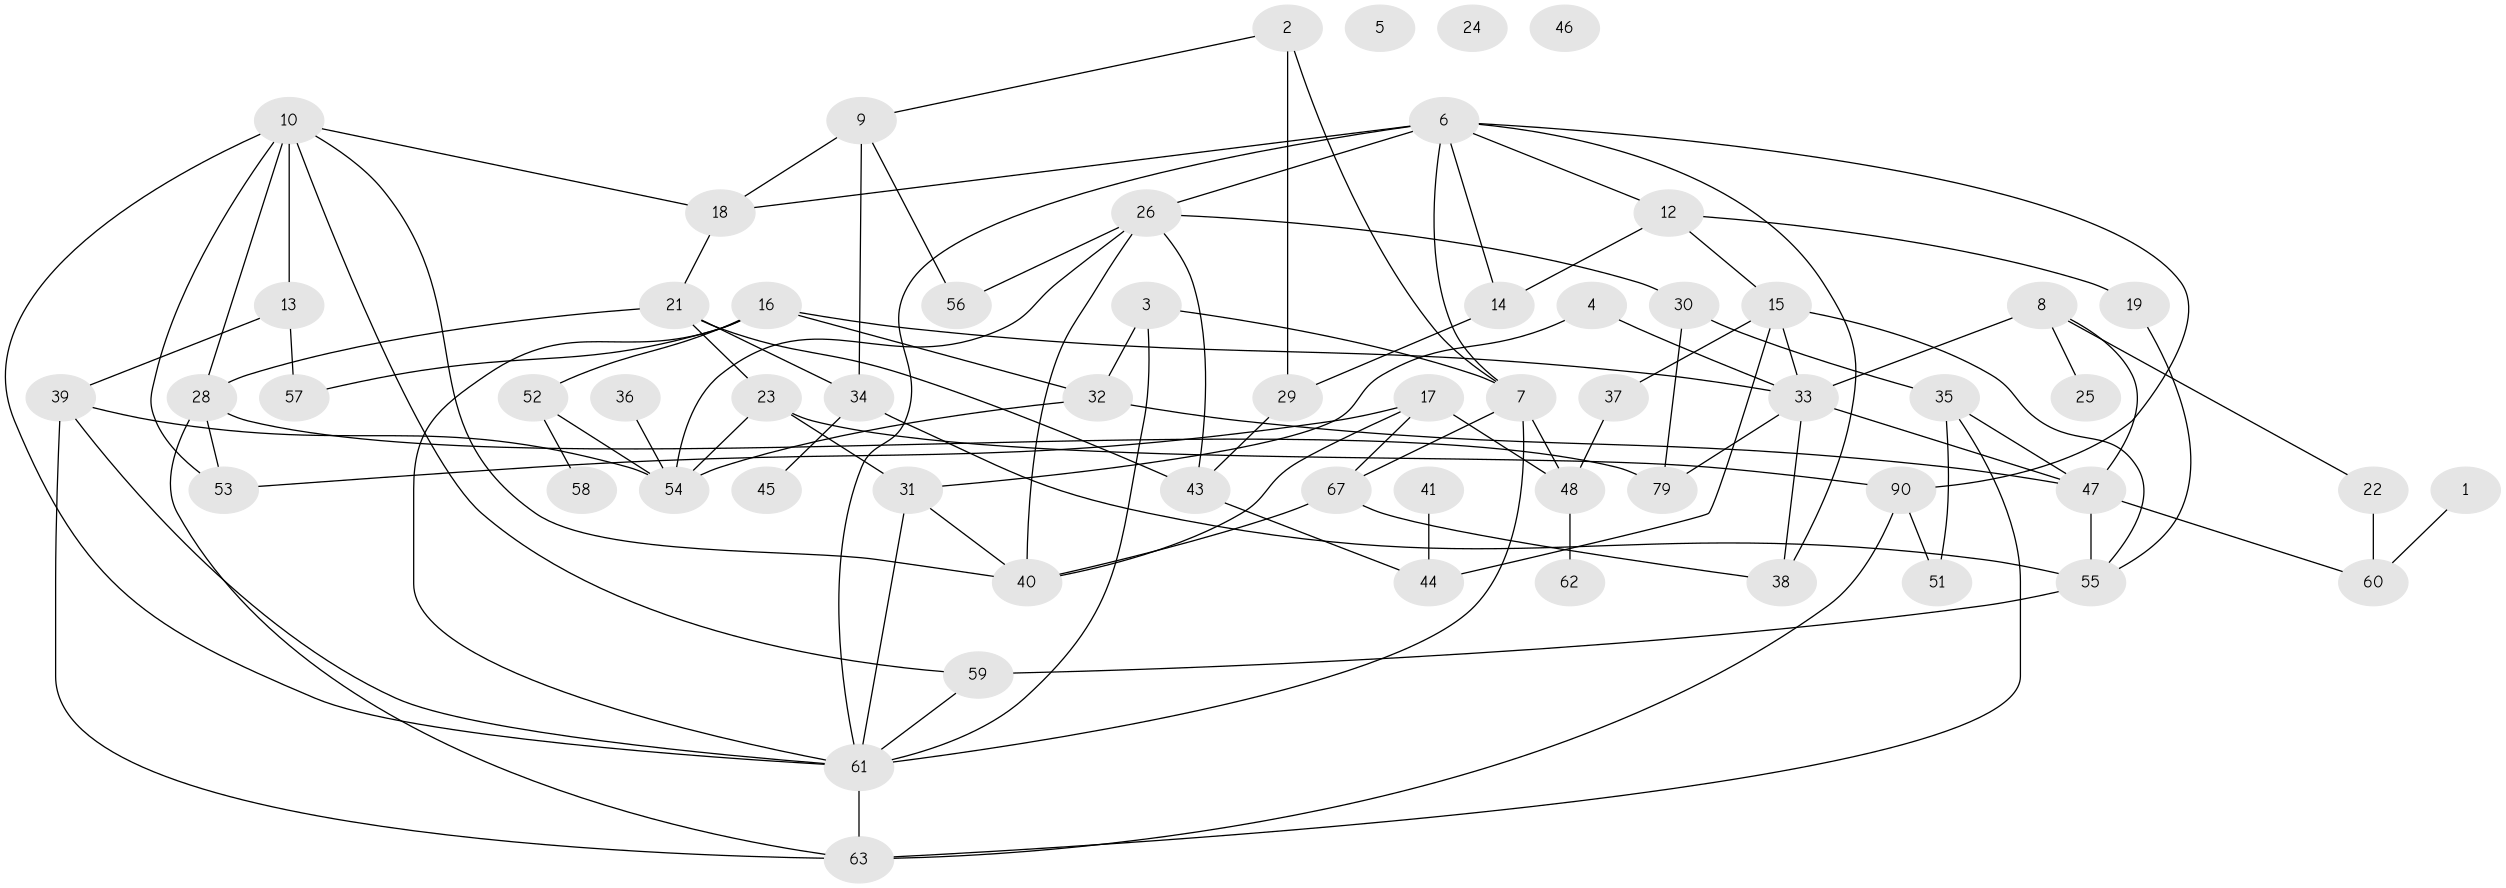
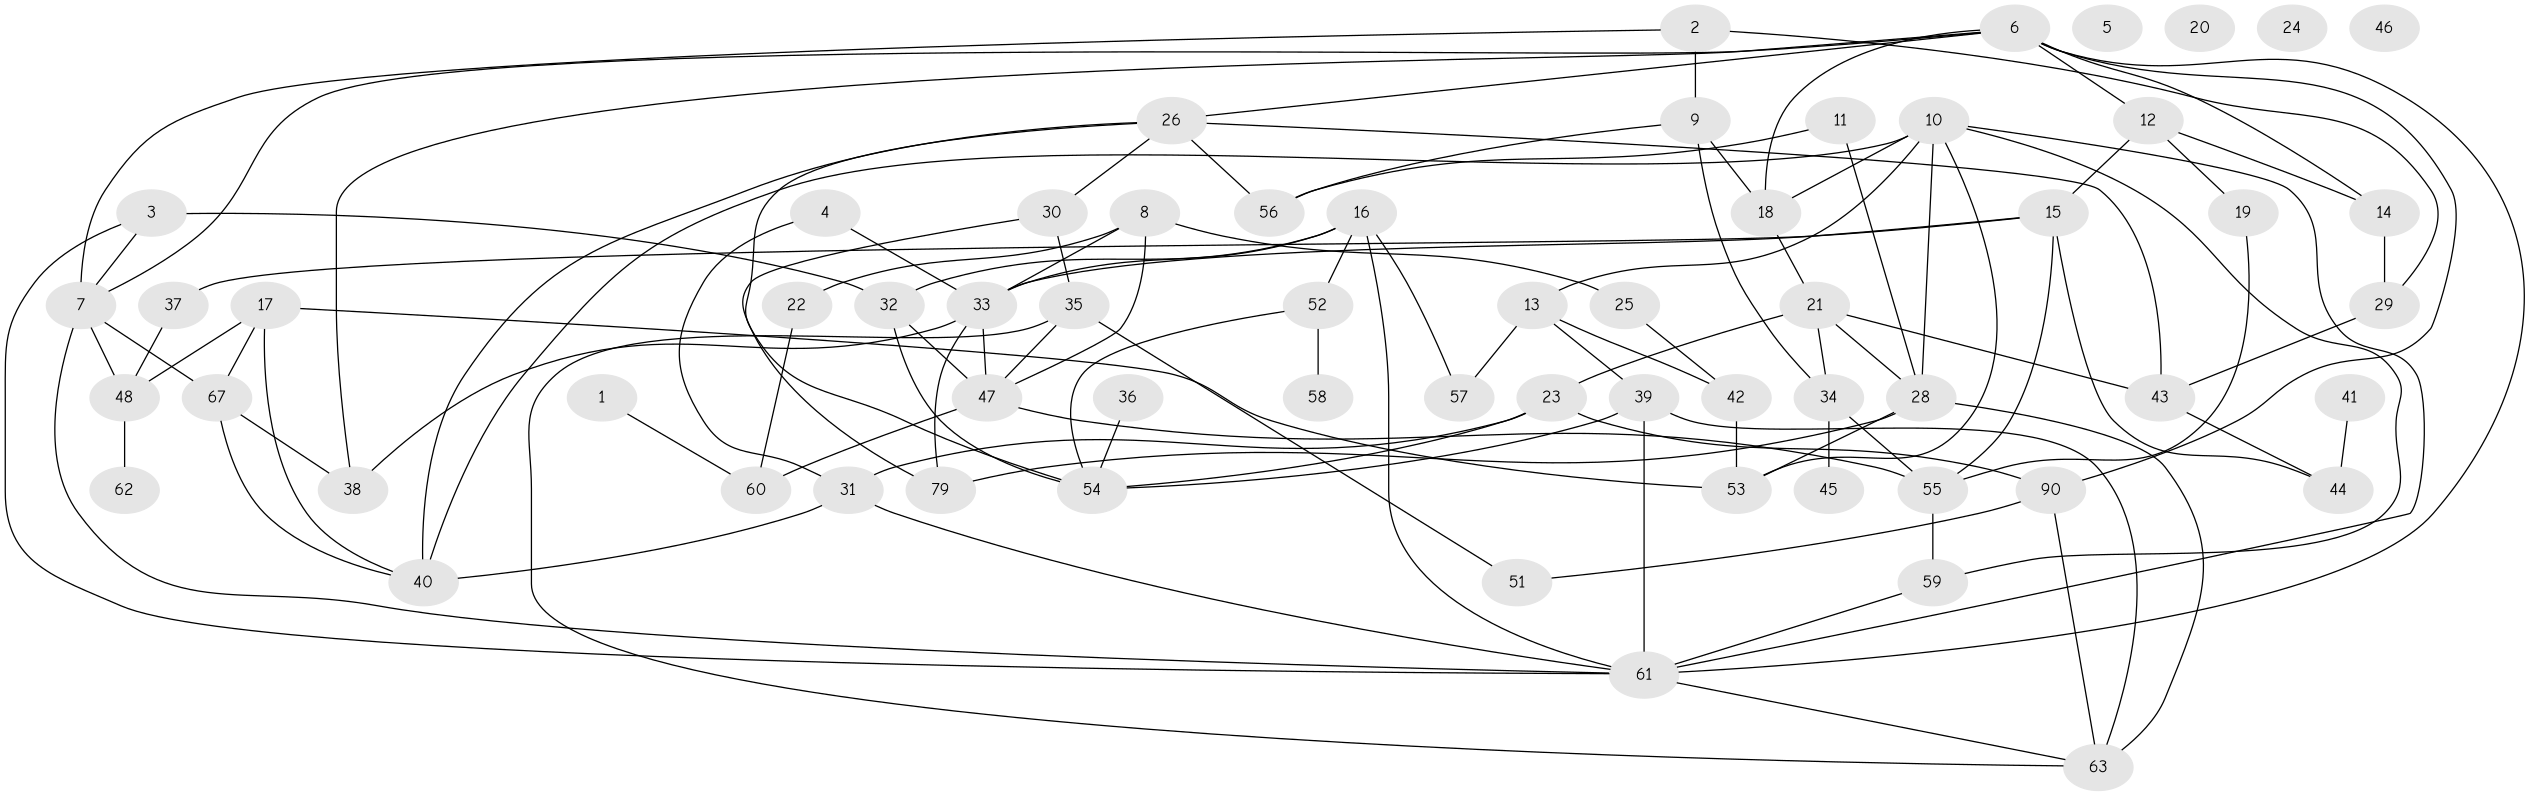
  graph {
    fontname="Comic Neue"
    node [color=gray90 fontname="Comic Neue" style=filled]
    edge [fontname="Comic Neue"]
    1
    60
    2
    7
    9
    29
    61
    n8 [label=67]
    48
    18
    34
    56
    43
    3
    32
    47
    54
    63
    4
    31
    33
    40
    38
    n24 [label=79]
    5
    6
    12
    14
    26
    n30 [label=90]
    15
    19
    21
    30
    51
    62
    8
    22
    25
+   42
    55
    45
    10
    13
    28
    53
    59
    39
    57
+   11
    37
    44
    16
    52
    58
    17
    23
+   20
    24
    35
    36
    41
    46
    1 -- 60
    2 -- 7
    2 -- 9
    2 -- 29
    7 -- 61
    7 -- n8
    7 -- 48
    9 -- 18
    9 -- 34
    9 -- 56
    29 -- 43
    61 -- 63
    n8 -- 40
    n8 -- 38
    48 -- 62
    18 -- 21
    34 -- 55
    34 -- 45
    43 -- 44
    3 -- 7
    3 -- 61
    3 -- 32
    32 -- 47
    32 -- 54
    47 -- 60
    47 -- 55
    4 -- 31
    4 -- 33
    31 -- 61
    31 -- 40
    33 -- 47
    33 -- 38
    33 -- n24
    6 -- 7
    6 -- 61
    6 -- 18
    6 -- 38
    6 -- 12
    6 -- 14
    6 -- 26
    6 -- n30
    12 -- 14
    12 -- 15
    12 -- 19
    14 -- 29
    26 -- 56
    26 -- 43
    26 -- 54
    26 -- 40
    26 -- 30
    n30 -- 63
    n30 -- 51
    15 -- 33
    15 -- 55
    15 -- 37
    15 -- 44
    19 -- 55
    21 -- 34
    21 -- 43
    21 -- 28
    21 -- 23
    30 -- n24
    30 -- 35
    8 -- 47
    8 -- 33
    8 -- 22
    8 -- 25
    22 -- 60
+   25 -- 42
+   42 -- 53
    55 -- 59
    10 -- 61
    10 -- 18
    10 -- 40
    10 -- 13
    10 -- 28
    10 -- 53
    10 -- 59
+   13 -- 42
    13 -- 39
    13 -- 57
    28 -- 63
    28 -- n24
    28 -- 53
    59 -- 61
    39 -- 61
    39 -- 54
    39 -- 63
+   11 -- 56
+   11 -- 28
    37 -- 48
    16 -- 61
    16 -- 32
    16 -- 33
    16 -- 57
    16 -- 52
    52 -- 54
    52 -- 58
    17 -- n8
    17 -- 48
    17 -- 40
    17 -- 53
    23 -- 54
    23 -- 31
    23 -- n30
    35 -- 47
    35 -- 63
    35 -- 51
    36 -- 54
    41 -- 44
  }
